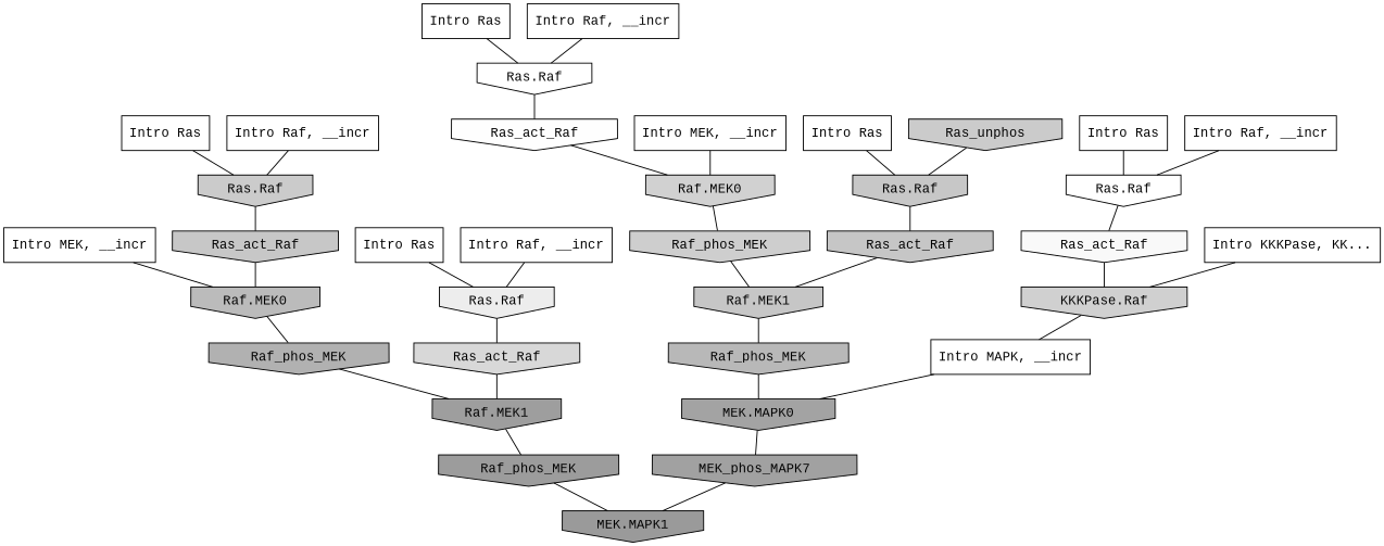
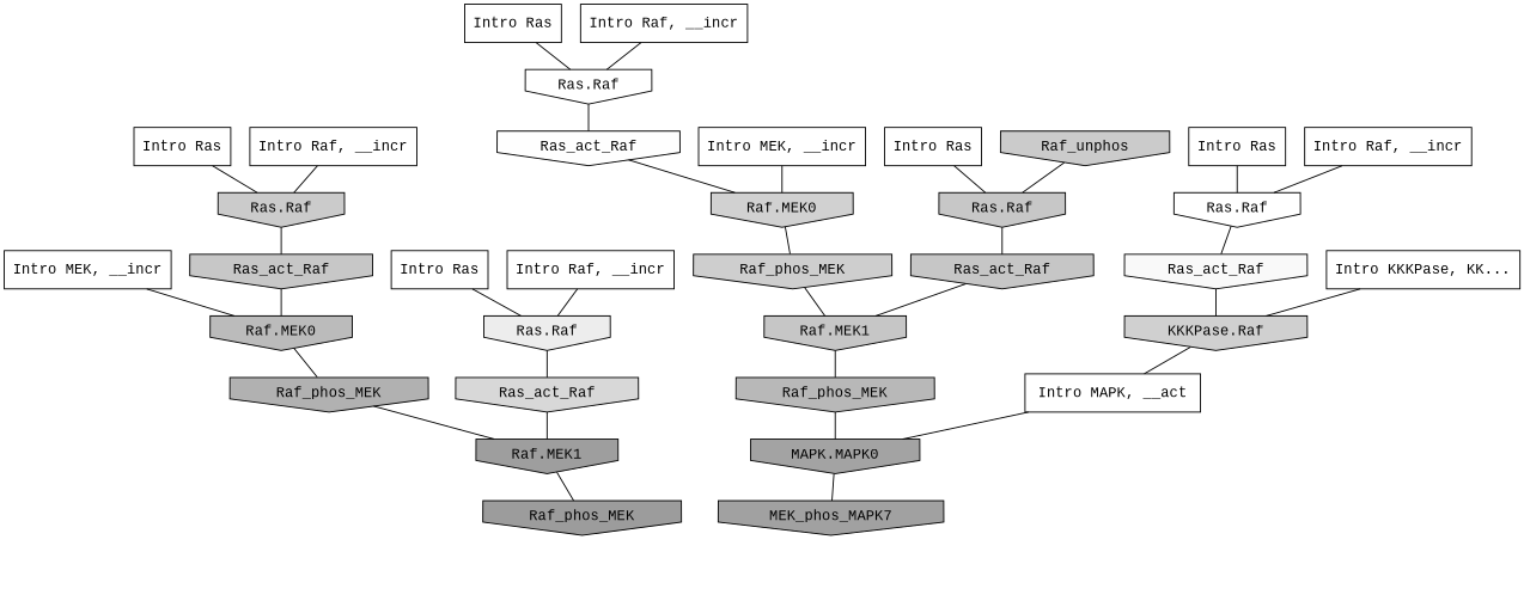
  digraph {
    fontname="Liberation Mono"
    rankdir=TB
    ranksep=0.30
    node [fillcolor="0.000 0.000 1.000" fontname="Liberation Mono" shape=invhouse style=filled]
    edge [color="0.000 0.000 0.000" dir=none fontname="Liberation Mono"]
    n1 [label="Intro Ras" shape=rectangle]
    n2 [fillcolor="0.000 0.000 0.779" label="Ras.Raf"]
    n3 [fillcolor="0.000 0.000 0.775" label=Ras_act_Raf]
    n4 [label="Intro Ras" shape=rectangle]
    n5 [label="Ras.Raf"]
    n6 [fillcolor="0.000 0.000 0.996" label=Ras_act_Raf]
    n7 [label="Intro Ras" shape=rectangle]
    n8 [label="Ras.Raf"]
    n9 [fillcolor="0.000 0.000 0.975" label=Ras_act_Raf]
    n10 [label="Intro Ras" shape=rectangle]
    n11 [fillcolor="0.000 0.000 0.928" label="Ras.Raf"]
    n12 [fillcolor="0.000 0.000 0.847" label=Ras_act_Raf]
    n13 [label="Intro Ras" shape=rectangle]
    n14 [fillcolor="0.000 0.000 0.793" label="Ras.Raf"]
    n15 [fillcolor="0.000 0.000 0.780" label=Ras_act_Raf]
    n16 [label="Intro Raf, __incr" shape=rectangle]
    n17 [label="Intro Raf, __incr" shape=rectangle]
    n18 [label="Intro Raf, __incr" shape=rectangle]
    n19 [label="Intro Raf, __incr" shape=rectangle]
    n20 [label="Intro MEK, __incr" shape=rectangle]
    n21 [fillcolor="0.000 0.000 0.817" label="Raf.MEK0"]
    n22 [fillcolor="0.000 0.000 0.807" label=Raf_phos_MEK]
    n23 [label="Intro MEK, __incr" shape=rectangle]
    n24 [fillcolor="0.000 0.000 0.731" label="Raf.MEK0"]
    n25 [fillcolor="0.000 0.000 0.692" label=Raf_phos_MEK]
-   n26 [label="Intro MAPK, __incr" shape=rectangle]
-   n27 [fillcolor="0.000 0.000 0.638" label="MEK.MAPK0"]
+   n26 [label="Intro MAPK, __act" shape=rectangle]
+   n27 [fillcolor="0.000 0.000 0.638" label="MAPK.MAPK0"]
    n28 [fillcolor="0.000 0.000 0.630" label=MEK_phos_MAPK7]
    n29 [label="Intro KKKPase, KK..." shape=rectangle]
    n30 [fillcolor="0.000 0.000 0.814" label="KKKPase.Raf"]
    n31 [fillcolor="0.000 0.000 0.621" label="Raf.MEK1"]
    n32 [fillcolor="0.000 0.000 0.611" label=Raf_phos_MEK]
    n33 [fillcolor="0.000 0.000 0.775" label="Raf.MEK1"]
-   n34 [fillcolor="0.000 0.000 0.794" label=Ras_unphos]
+   n34 [fillcolor="0.000 0.000 0.794" label=Raf_unphos]
    n35 [fillcolor="0.000 0.000 0.722" label=Raf_phos_MEK]
-   n36 [fillcolor="0.000 0.000 0.603" label="MEK.MAPK1"]
    n1 -> n2
    n2 -> n3
    n3 -> n33
    n4 -> n5
    n5 -> n6
    n6 -> n21
    n7 -> n8
    n8 -> n9
    n9 -> n30
    n10 -> n11
    n11 -> n12
    n12 -> n31
    n13 -> n14
    n14 -> n15
    n15 -> n24
    n16 -> n14
    n17 -> n11
    n18 -> n5
    n19 -> n8
    n20 -> n21
    n21 -> n22
    n22 -> n33
    n23 -> n24
    n24 -> n25
    n25 -> n31
    n26 -> n27
    n27 -> n28
-   n28 -> n36
    n29 -> n30
    n30 -> n26
    n31 -> n32
-   n32 -> n36
    n33 -> n35
    n34 -> n2
    n35 -> n27
  }
